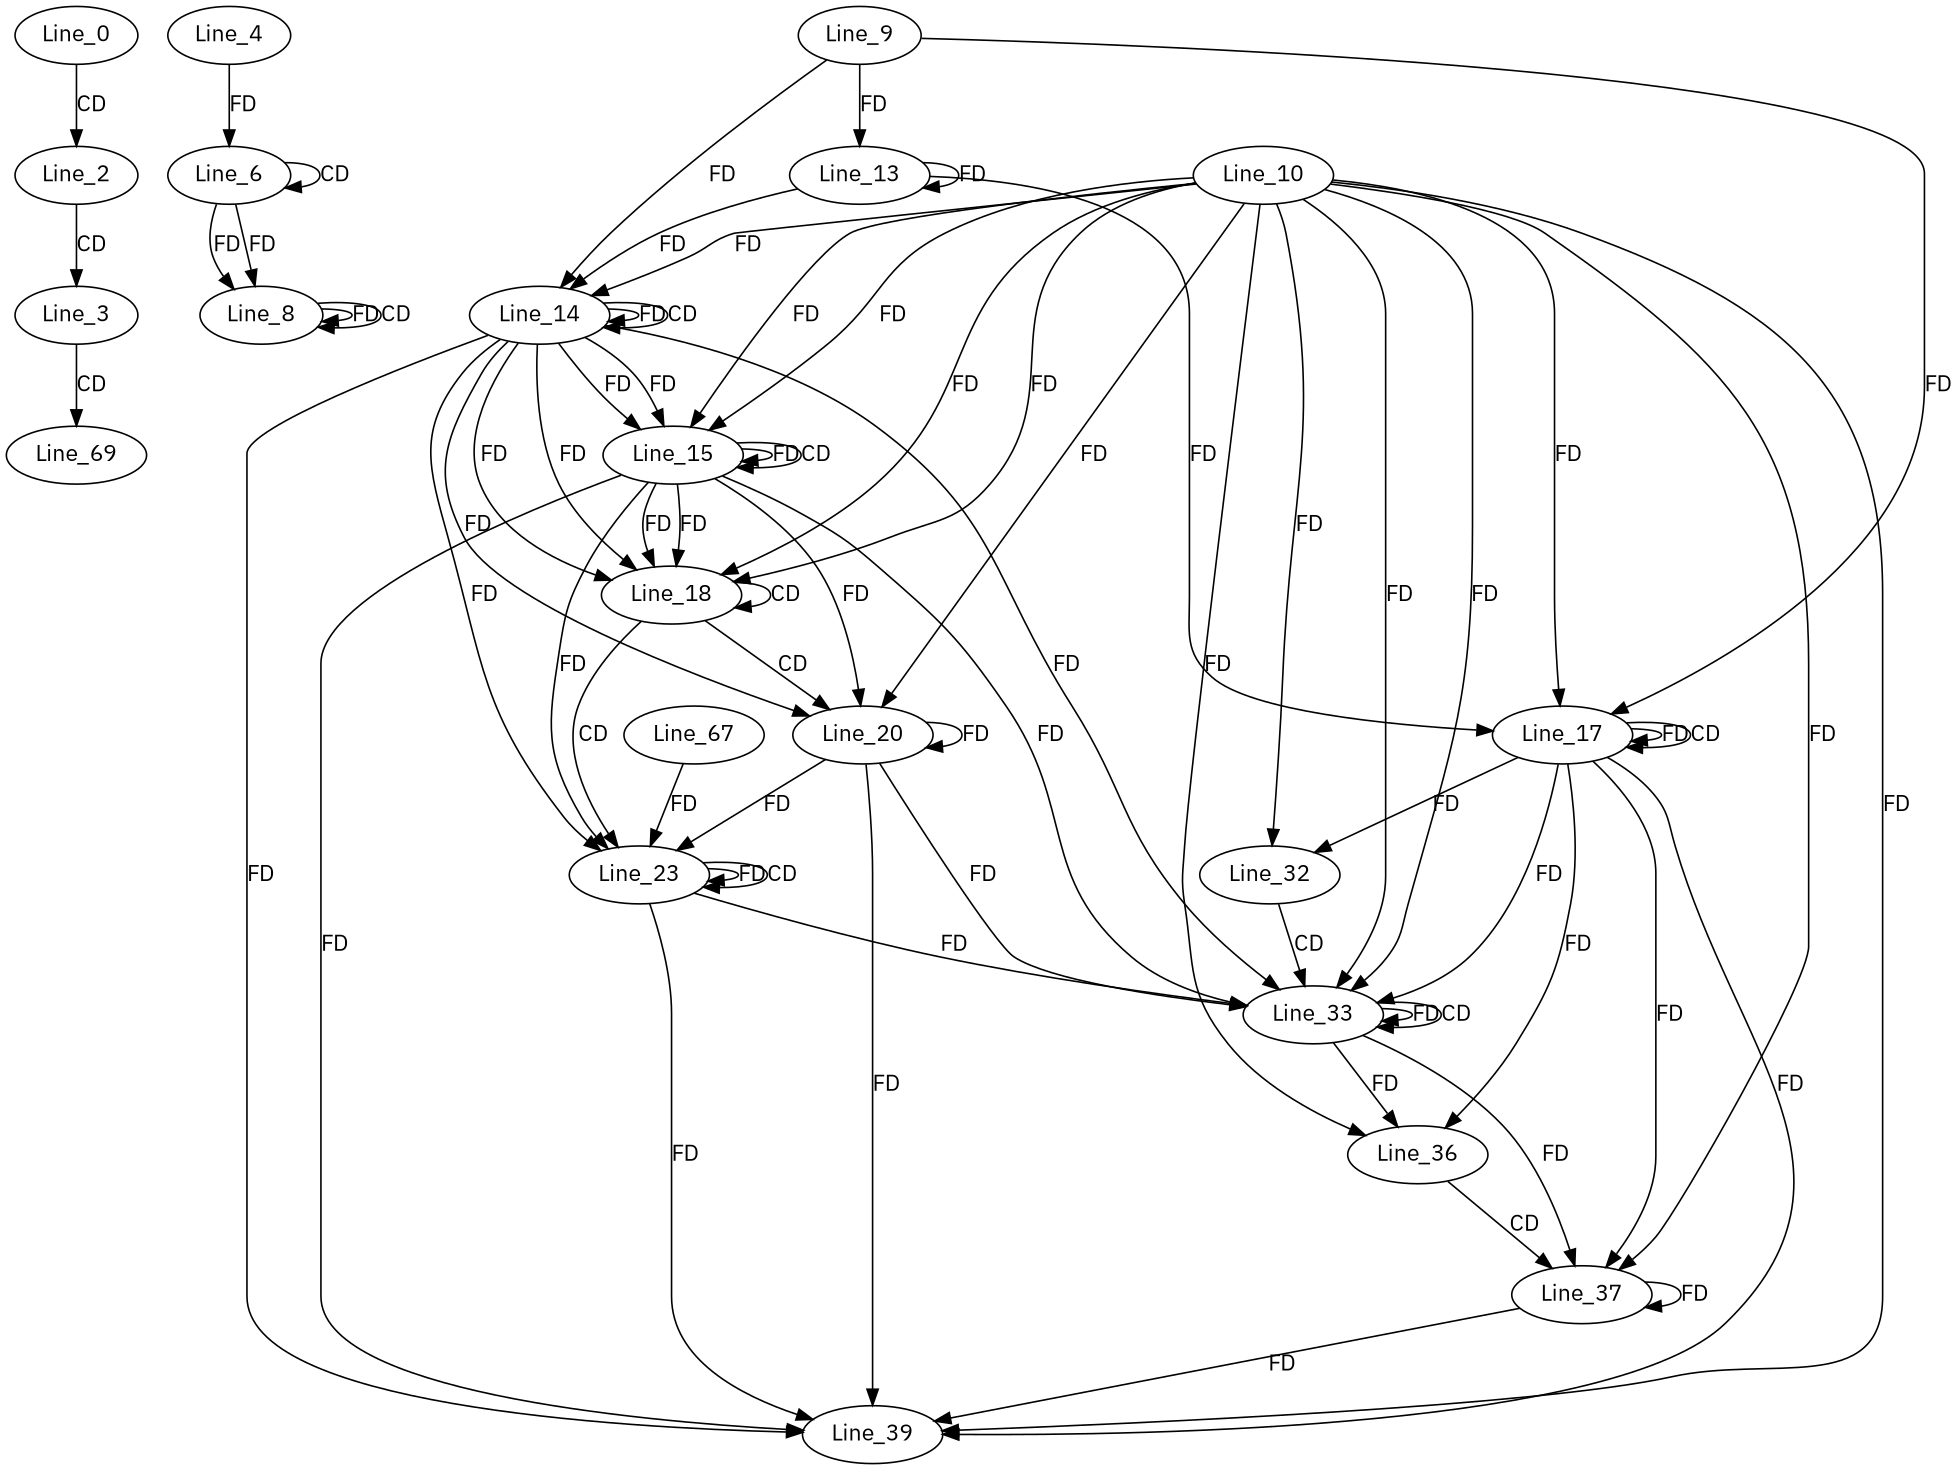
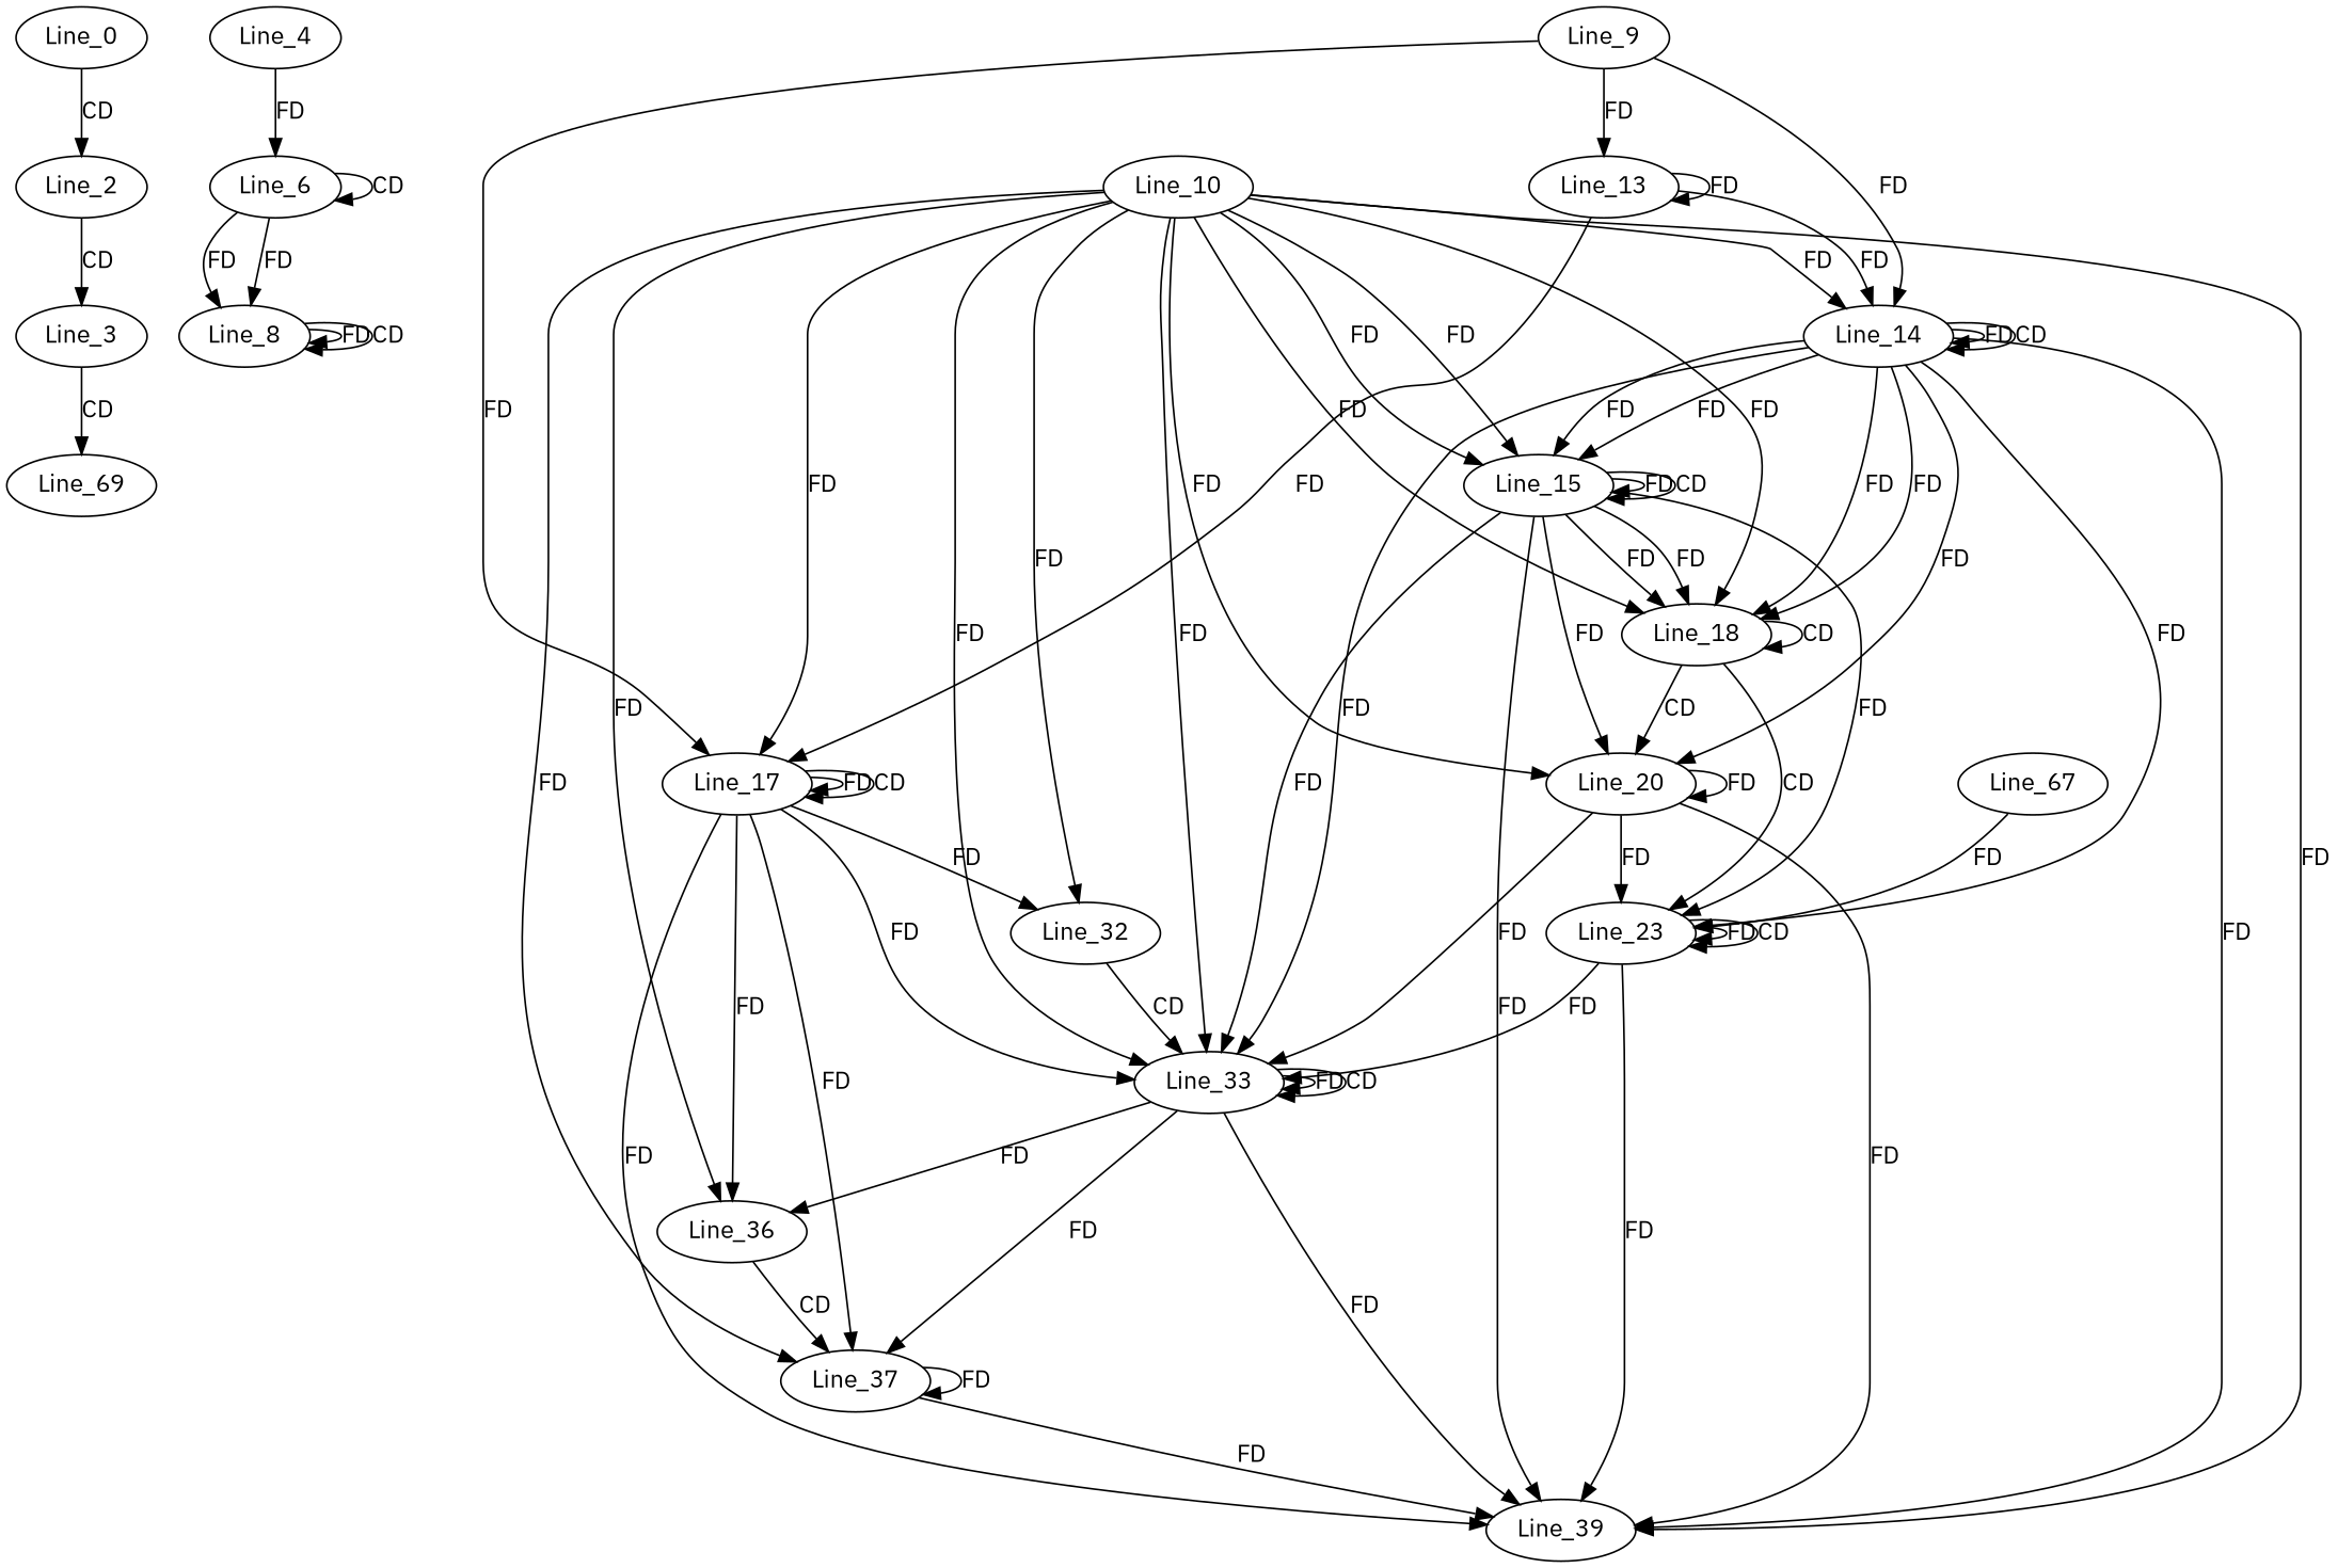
  digraph {
    fontname="IBM Plex Sans"
    node [fontname="IBM Plex Sans"]
    edge [fontname="IBM Plex Sans"]
    Line_0
    Line_2
    Line_3
    Line_69
    Line_4
    Line_6
    Line_8
    Line_9
    Line_13
    Line_14
    Line_17
    Line_15
    Line_18
    Line_20
    Line_23
    Line_33
    Line_39
    Line_32
    Line_36
    Line_37
    Line_10
    Line_67
    Line_0 -> Line_2 [label=CD]
    Line_2 -> Line_3 [label=CD]
    Line_3 -> Line_69 [label=CD]
    Line_4 -> Line_6 [label=FD]
    Line_6 -> Line_6 [label=CD]
    Line_6 -> Line_8 [label=FD]
    Line_6 -> Line_8 [label=FD]
    Line_8 -> Line_8 [label=FD]
    Line_8 -> Line_8 [label=CD]
    Line_9 -> Line_13 [label=FD]
    Line_9 -> Line_14 [label=FD]
    Line_9 -> Line_17 [label=FD]
    Line_13 -> Line_13 [label=FD]
    Line_13 -> Line_14 [label=FD]
    Line_13 -> Line_17 [label=FD]
    Line_14 -> Line_14 [label=FD]
    Line_14 -> Line_14 [label=CD]
    Line_14 -> Line_15 [label=FD]
    Line_14 -> Line_15 [label=FD]
    Line_14 -> Line_18 [label=FD]
    Line_14 -> Line_18 [label=FD]
    Line_14 -> Line_20 [label=FD]
    Line_14 -> Line_23 [label=FD]
    Line_14 -> Line_33 [label=FD]
    Line_14 -> Line_39 [label=FD]
    Line_17 -> Line_17 [label=FD]
    Line_17 -> Line_17 [label=CD]
    Line_17 -> Line_33 [label=FD]
    Line_17 -> Line_39 [label=FD]
    Line_17 -> Line_32 [label=FD]
    Line_17 -> Line_36 [label=FD]
    Line_17 -> Line_37 [label=FD]
    Line_15 -> Line_15 [label=FD]
    Line_15 -> Line_15 [label=CD]
    Line_15 -> Line_18 [label=FD]
    Line_15 -> Line_18 [label=FD]
    Line_15 -> Line_20 [label=FD]
    Line_15 -> Line_23 [label=FD]
    Line_15 -> Line_33 [label=FD]
    Line_15 -> Line_39 [label=FD]
    Line_18 -> Line_18 [label=CD]
    Line_18 -> Line_20 [label=CD]
    Line_18 -> Line_23 [label=CD]
    Line_20 -> Line_20 [label=FD]
    Line_20 -> Line_23 [label=FD]
    Line_20 -> Line_33 [label=FD]
    Line_20 -> Line_39 [label=FD]
    Line_23 -> Line_23 [label=FD]
    Line_23 -> Line_23 [label=CD]
    Line_23 -> Line_33 [label=FD]
    Line_23 -> Line_39 [label=FD]
    Line_33 -> Line_33 [label=FD]
    Line_33 -> Line_33 [label=CD]
+   Line_33 -> Line_39 [label=FD]
    Line_33 -> Line_36 [label=FD]
    Line_33 -> Line_37 [label=FD]
    Line_32 -> Line_33 [label=CD]
    Line_36 -> Line_37 [label=CD]
    Line_37 -> Line_39 [label=FD]
    Line_37 -> Line_37 [label=FD]
    Line_10 -> Line_14 [label=FD]
    Line_10 -> Line_17 [label=FD]
    Line_10 -> Line_15 [label=FD]
    Line_10 -> Line_15 [label=FD]
    Line_10 -> Line_18 [label=FD]
    Line_10 -> Line_18 [label=FD]
    Line_10 -> Line_20 [label=FD]
    Line_10 -> Line_33 [label=FD]
    Line_10 -> Line_33 [label=FD]
    Line_10 -> Line_39 [label=FD]
    Line_10 -> Line_32 [label=FD]
    Line_10 -> Line_36 [label=FD]
    Line_10 -> Line_37 [label=FD]
    Line_67 -> Line_23 [label=FD]
  }
